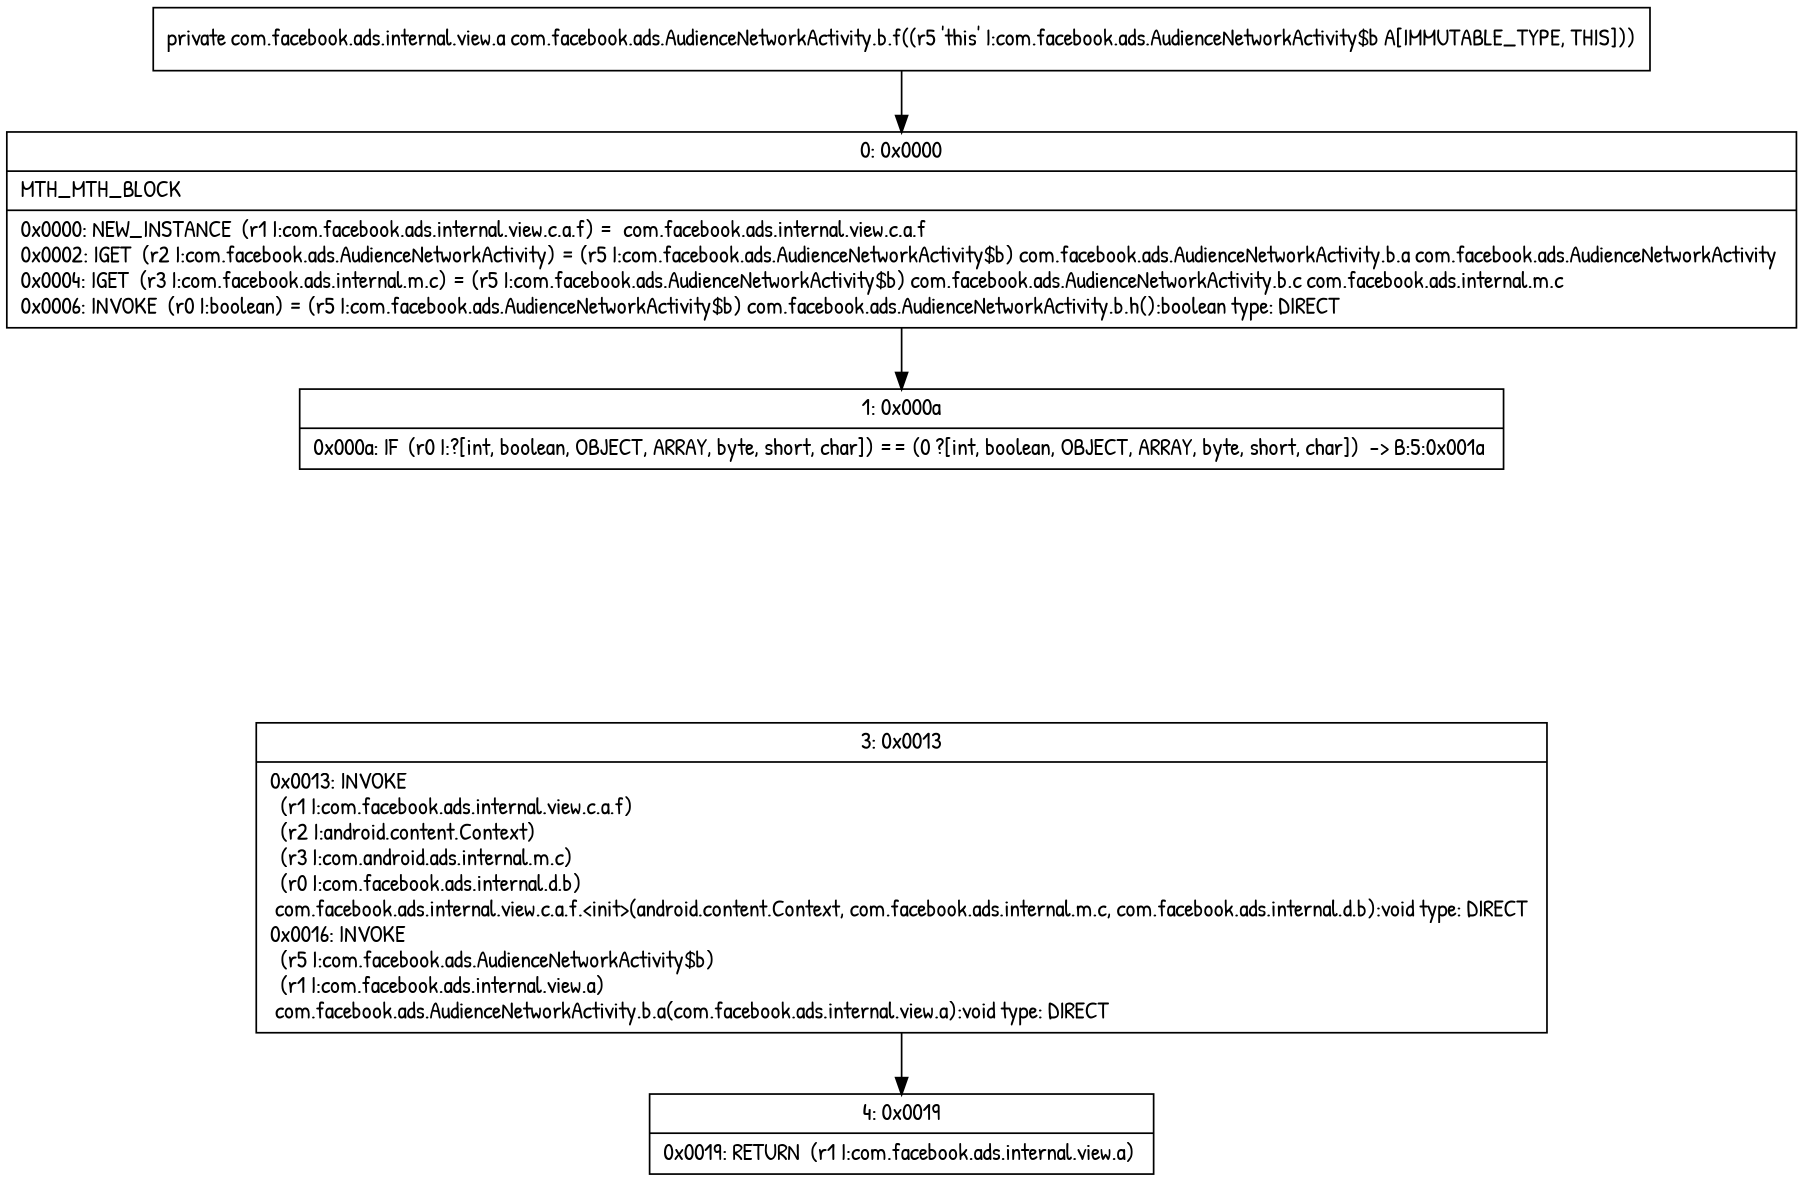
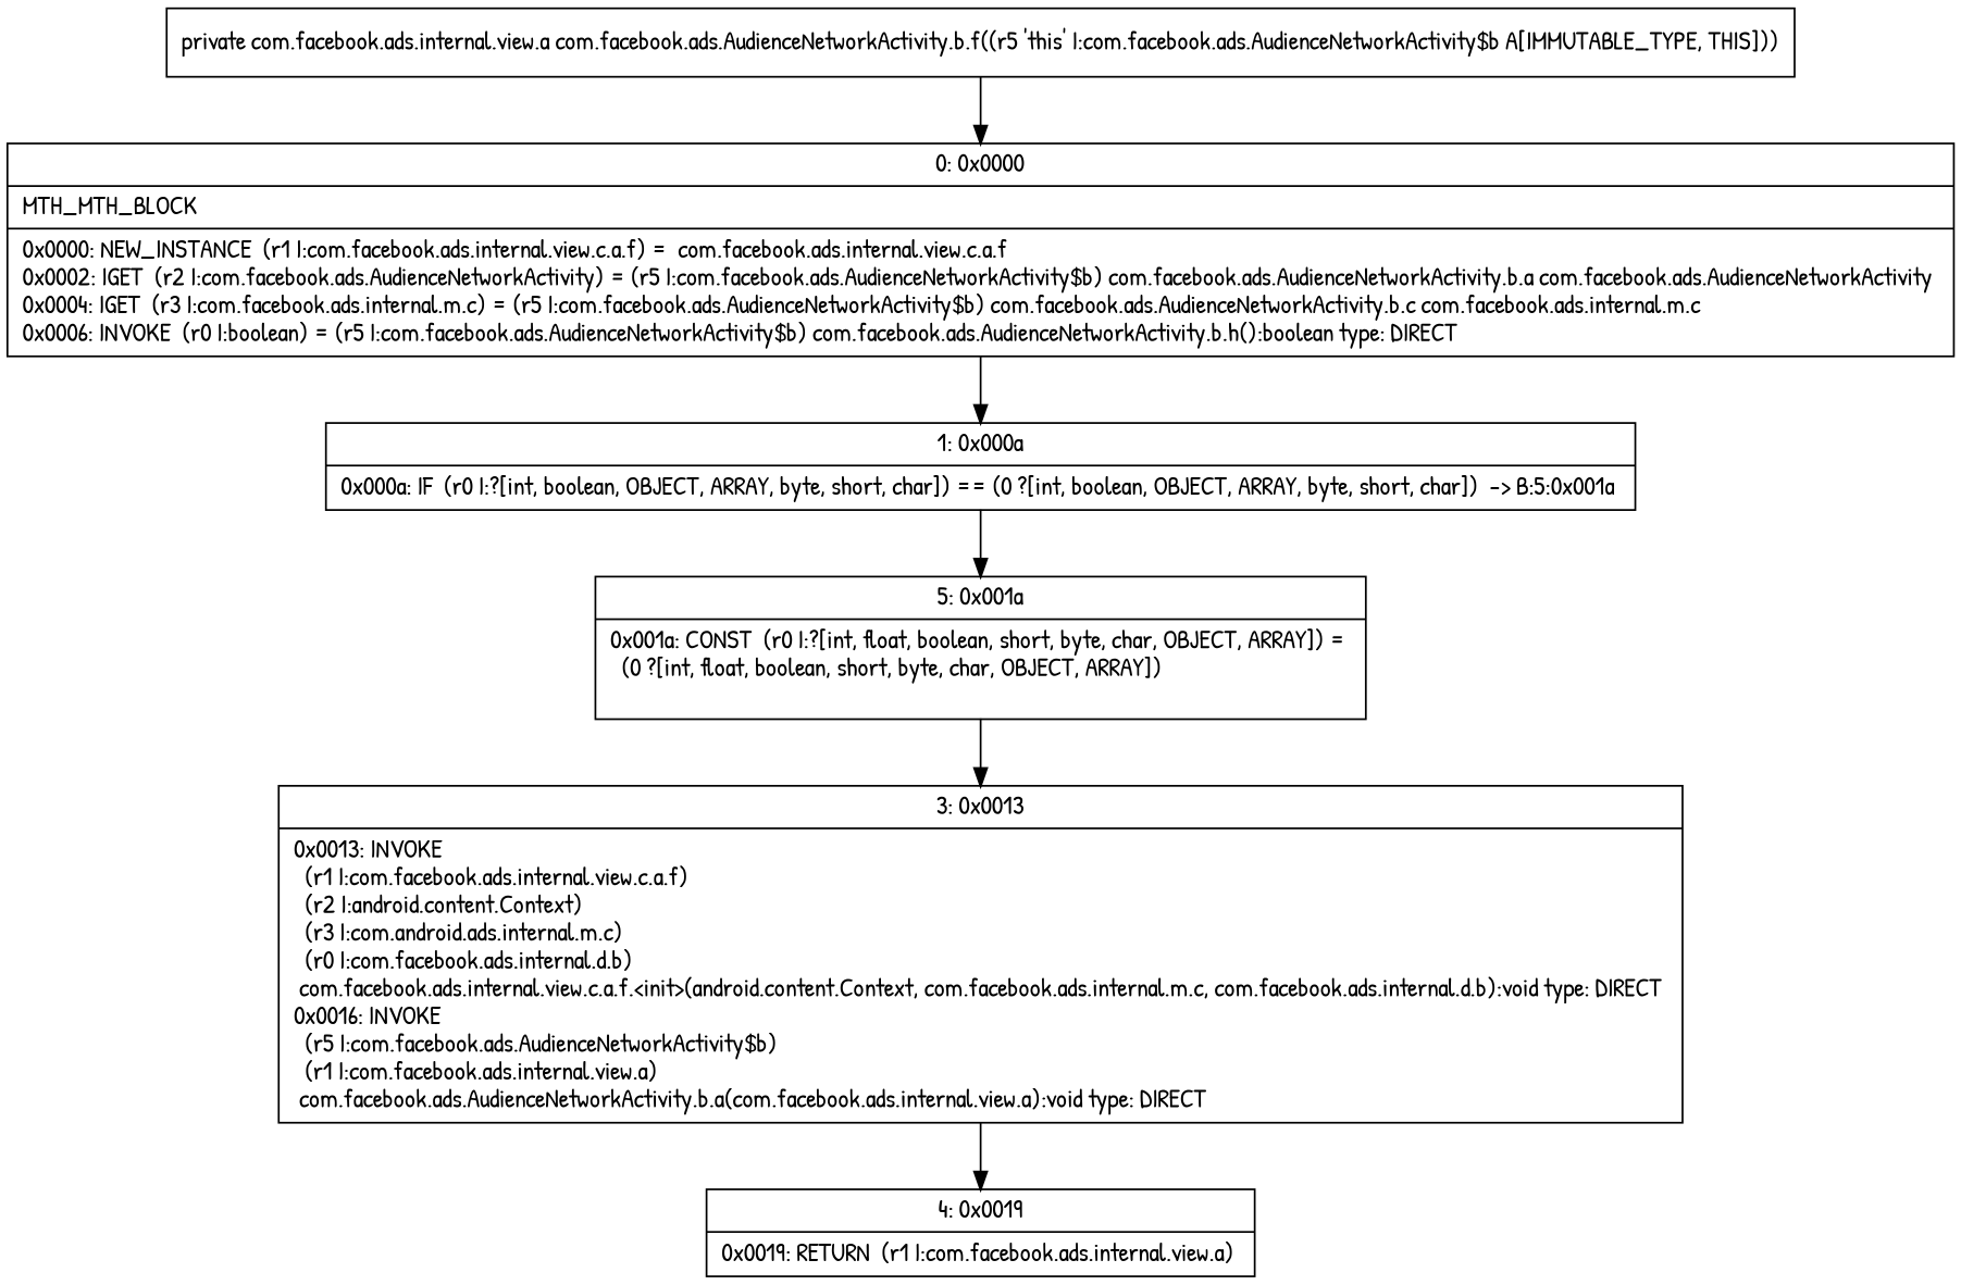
  digraph {
    fontname="Patrick Hand"
    node [fontname="Patrick Hand" shape=record]
    edge [fontname="Patrick Hand"]
    n1 [label="{0\:\ 0x0000|MTH_MTH_BLOCK\l|0x0000: NEW_INSTANCE  (r1 I:com.facebook.ads.internal.view.c.a.f) =  com.facebook.ads.internal.view.c.a.f \l0x0002: IGET  (r2 I:com.facebook.ads.AudienceNetworkActivity) = (r5 I:com.facebook.ads.AudienceNetworkActivity$b) com.facebook.ads.AudienceNetworkActivity.b.a com.facebook.ads.AudienceNetworkActivity \l0x0004: IGET  (r3 I:com.facebook.ads.internal.m.c) = (r5 I:com.facebook.ads.AudienceNetworkActivity$b) com.facebook.ads.AudienceNetworkActivity.b.c com.facebook.ads.internal.m.c \l0x0006: INVOKE  (r0 I:boolean) = (r5 I:com.facebook.ads.AudienceNetworkActivity$b) com.facebook.ads.AudienceNetworkActivity.b.h():boolean type: DIRECT \l}"]
    n2 [label="{1\:\ 0x000a|0x000a: IF  (r0 I:?[int, boolean, OBJECT, ARRAY, byte, short, char]) == (0 ?[int, boolean, OBJECT, ARRAY, byte, short, char])  \-\> B:5:0x001a \l}"]
+   n3 [label="{5\:\ 0x001a|0x001a: CONST  (r0 I:?[int, float, boolean, short, byte, char, OBJECT, ARRAY]) = \l  (0 ?[int, float, boolean, short, byte, char, OBJECT, ARRAY])\l \l}"]
    n4 [label="{3\:\ 0x0013|0x0013: INVOKE  \l  (r1 I:com.facebook.ads.internal.view.c.a.f)\l  (r2 I:android.content.Context)\l  (r3 I:com.android.ads.internal.m.c)\l  (r0 I:com.facebook.ads.internal.d.b)\l com.facebook.ads.internal.view.c.a.f.\<init\>(android.content.Context, com.facebook.ads.internal.m.c, com.facebook.ads.internal.d.b):void type: DIRECT \l0x0016: INVOKE  \l  (r5 I:com.facebook.ads.AudienceNetworkActivity$b)\l  (r1 I:com.facebook.ads.internal.view.a)\l com.facebook.ads.AudienceNetworkActivity.b.a(com.facebook.ads.internal.view.a):void type: DIRECT \l}"]
    n5 [label="{4\:\ 0x0019|0x0019: RETURN  (r1 I:com.facebook.ads.internal.view.a) \l}"]
    n6 [label="{private com.facebook.ads.internal.view.a com.facebook.ads.AudienceNetworkActivity.b.f((r5 'this' I:com.facebook.ads.AudienceNetworkActivity$b A[IMMUTABLE_TYPE, THIS])) }"]
    n1 -> n2
+   n2 -> n3
+   n3 -> n4
    n4 -> n5
    n6 -> n1
  }
